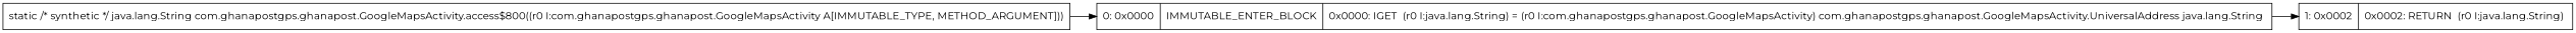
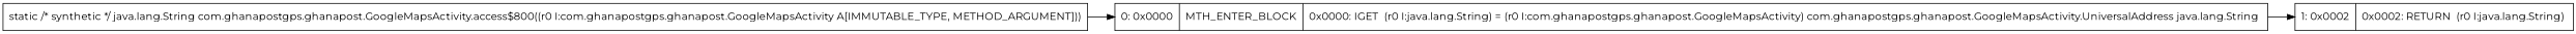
  digraph {
    rankdir=LR
    fontname=Montserrat
    node [shape=record fontname=Montserrat]
    edge [fontname=Montserrat]
-   n1 [label="{0\:\ 0x0000|IMMUTABLE_ENTER_BLOCK\l|0x0000: IGET  (r0 I:java.lang.String) = (r0 I:com.ghanapostgps.ghanapost.GoogleMapsActivity) com.ghanapostgps.ghanapost.GoogleMapsActivity.UniversalAddress java.lang.String \l}"]
+   n1 [label="{0\:\ 0x0000|MTH_ENTER_BLOCK\l|0x0000: IGET  (r0 I:java.lang.String) = (r0 I:com.ghanapostgps.ghanapost.GoogleMapsActivity) com.ghanapostgps.ghanapost.GoogleMapsActivity.UniversalAddress java.lang.String \l}"]
    n2 [label="{1\:\ 0x0002|0x0002: RETURN  (r0 I:java.lang.String) \l}"]
    n3 [label="{static \/* synthetic *\/ java.lang.String com.ghanapostgps.ghanapost.GoogleMapsActivity.access$800((r0 I:com.ghanapostgps.ghanapost.GoogleMapsActivity A[IMMUTABLE_TYPE, METHOD_ARGUMENT])) }"]
    n1 -> n2
    n3 -> n1
  }
